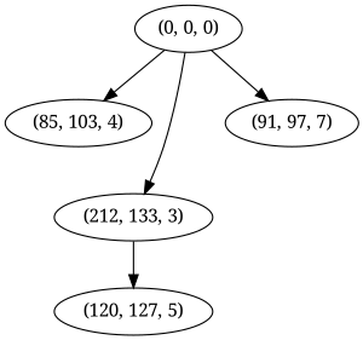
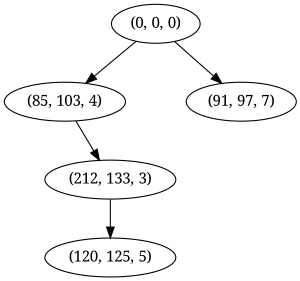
  digraph {
    fontname="Noto Serif"
    node [fontname="Noto Serif"]
    edge [fontname="Noto Serif"]
    "(0, 0, 0)"
    "(85, 103, 4)"
    n3 [label="(212, 133, 3)"]
    "(91, 97, 7)"
-   "(120, 125, 5)" [label="(120, 127, 5)"]
+   "(120, 125, 5)"
    "(0, 0, 0)" -> "(85, 103, 4)"
-   "(0, 0, 0)" -> n3
+   "(85, 103, 4)" -> n3
    "(0, 0, 0)" -> "(91, 97, 7)"
    n3 -> "(120, 125, 5)"
  }
